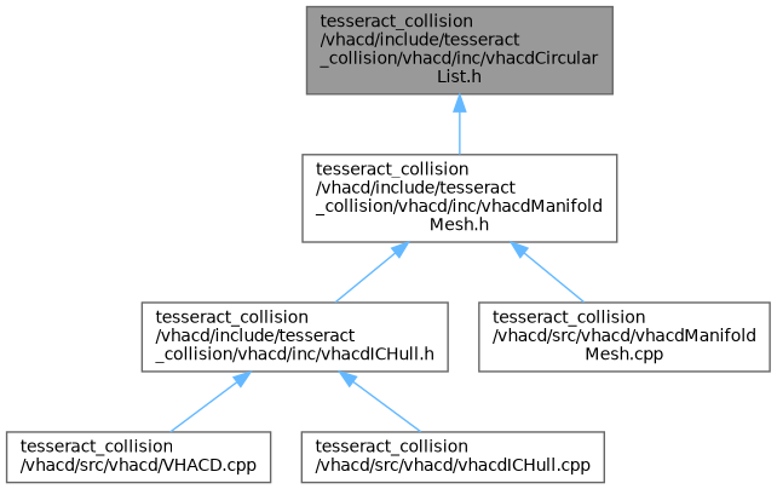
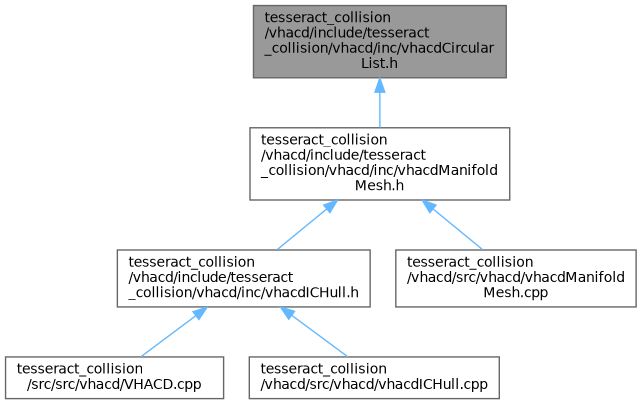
  digraph {
    node [color=grey40 fillcolor=white fontname=Helvetica fontsize=10 shape=box style=filled]
    edge [color=steelblue1 dir=back fontname=Helvetica fontsize=10 labelfontname=Helvetica labelfontsize=10 style=solid]
    n1 [color=gray40 fillcolor=grey60 fontcolor=black height=0.2 label="tesseract_collision\l/vhacd/include/tesseract\l_collision/vhacd/inc/vhacdCircular\lList.h" width=0.4]
    n2 [height=0.2 label="tesseract_collision\l/vhacd/include/tesseract\l_collision/vhacd/inc/vhacdManifold\lMesh.h" width=0.4]
    n3 [height=0.2 label="tesseract_collision\l/vhacd/include/tesseract\l_collision/vhacd/inc/vhacdICHull.h" width=0.4]
    n4 [height=0.2 label="tesseract_collision\l/vhacd/src/vhacd/vhacdManifold\lMesh.cpp" width=0.4]
-   n5 [height=0.2 label="tesseract_collision\l/vhacd/src/vhacd/VHACD.cpp" width=0.4]
+   n5 [height=0.2 label="tesseract_collision\l/src/src/vhacd/VHACD.cpp" width=0.4]
    n6 [height=0.2 label="tesseract_collision\l/vhacd/src/vhacd/vhacdICHull.cpp" width=0.4]
    n1 -> n2
    n2 -> n3
    n2 -> n4
    n3 -> n5
    n3 -> n6
  }
